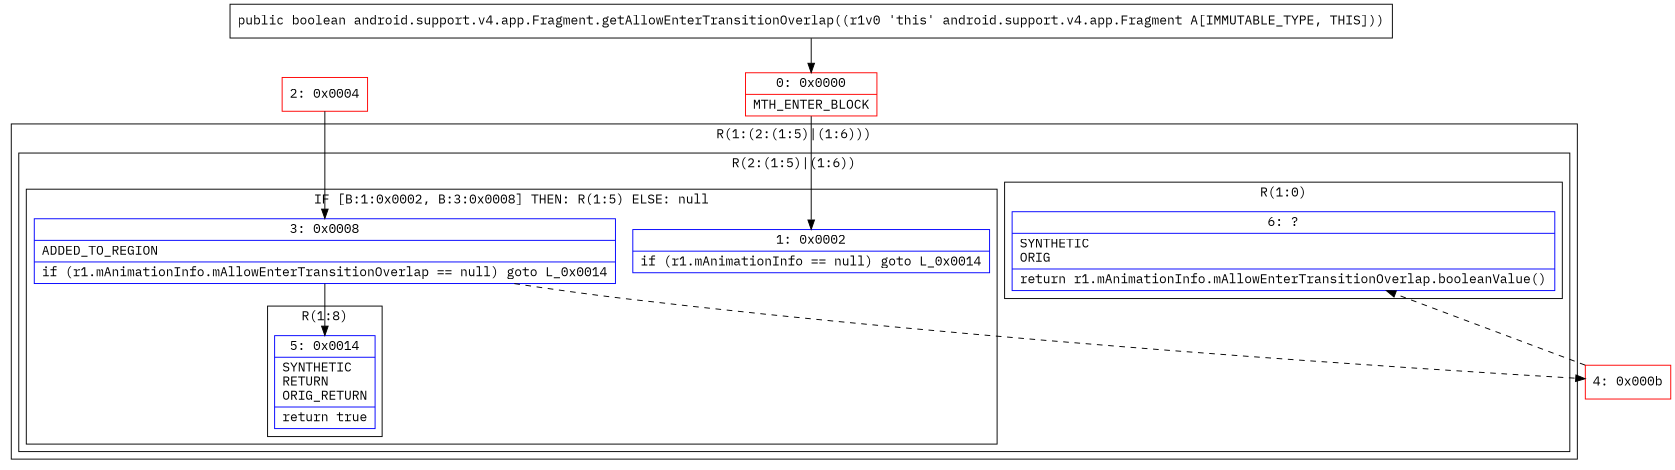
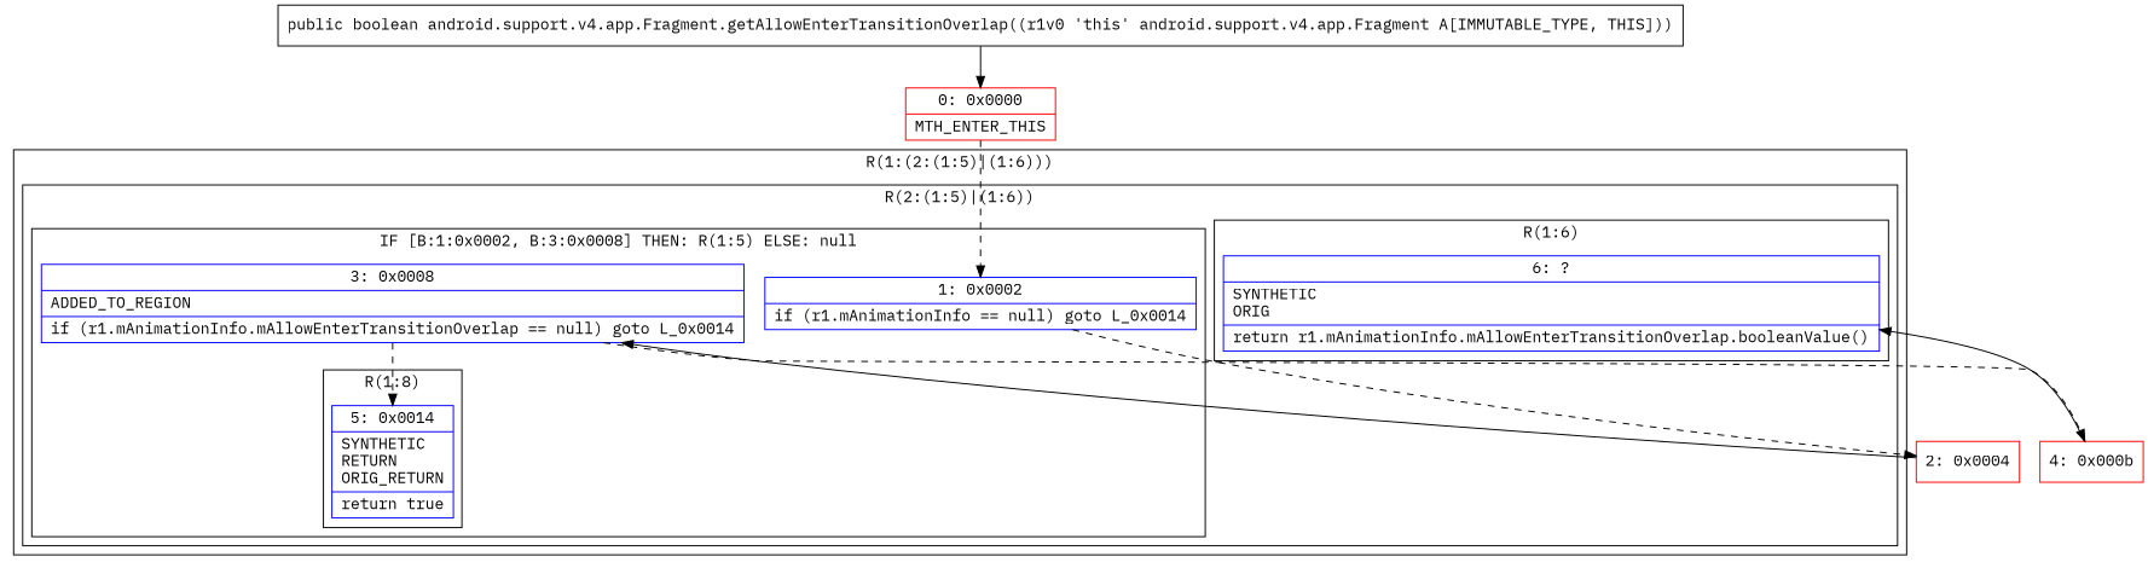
  digraph {
    fontname="IBM Plex Mono"
    node [color=blue fontname="IBM Plex Mono" shape=record]
    edge [fontname="IBM Plex Mono"]
    n1 [label="{5\:\ 0x0014|SYNTHETIC\lRETURN\lORIG_RETURN\l|return true\l}"]
    n2 [label="{1\:\ 0x0002|if (r1.mAnimationInfo == null) goto L_0x0014\l}"]
    n3 [label="{3\:\ 0x0008|ADDED_TO_REGION\l|if (r1.mAnimationInfo.mAllowEnterTransitionOverlap == null) goto L_0x0014\l}"]
    n4 [label="{6\:\ ?|SYNTHETIC\lORIG\l|return r1.mAnimationInfo.mAllowEnterTransitionOverlap.booleanValue()\l}"]
    n5 [color=red label="{2\:\ 0x0004}"]
    n6 [color=red label="{4\:\ 0x000b}"]
-   n7 [color=red label="{0\:\ 0x0000|MTH_ENTER_BLOCK\l}"]
+   n7 [color=red label="{0\:\ 0x0000|MTH_ENTER_THIS\l}"]
    n8 [label="{public boolean android.support.v4.app.Fragment.getAllowEnterTransitionOverlap((r1v0 'this' android.support.v4.app.Fragment A[IMMUTABLE_TYPE, THIS])) }" color=""]
    subgraph cluster_1 {
      label="R(1:(2:(1:5)|(1:6)))"
      subgraph cluster_2 {
        label="R(2:(1:5)|(1:6))"
        subgraph cluster_3 {
          label="IF [B:1:0x0002, B:3:0x0008] THEN: R(1:5) ELSE: null"
          n2
          n3
          subgraph cluster_4 {
            label="R(1:8)"
            n1
          }
        }
        subgraph cluster_5 {
-         label="R(1:0)"
+         label="R(1:6)"
          n4
        }
      }
    }
-   n3 -> n1
+   n2 -> n5 [style=dashed]
+   n3 -> n1 [style=dashed]
    n3 -> n6 [style=dashed]
    n5 -> n3
-   n6 -> n4 [style=dashed]
-   n7 -> n2
+   n6 -> n4
+   n7 -> n2 [style=dashed]
    n8 -> n7
  }
